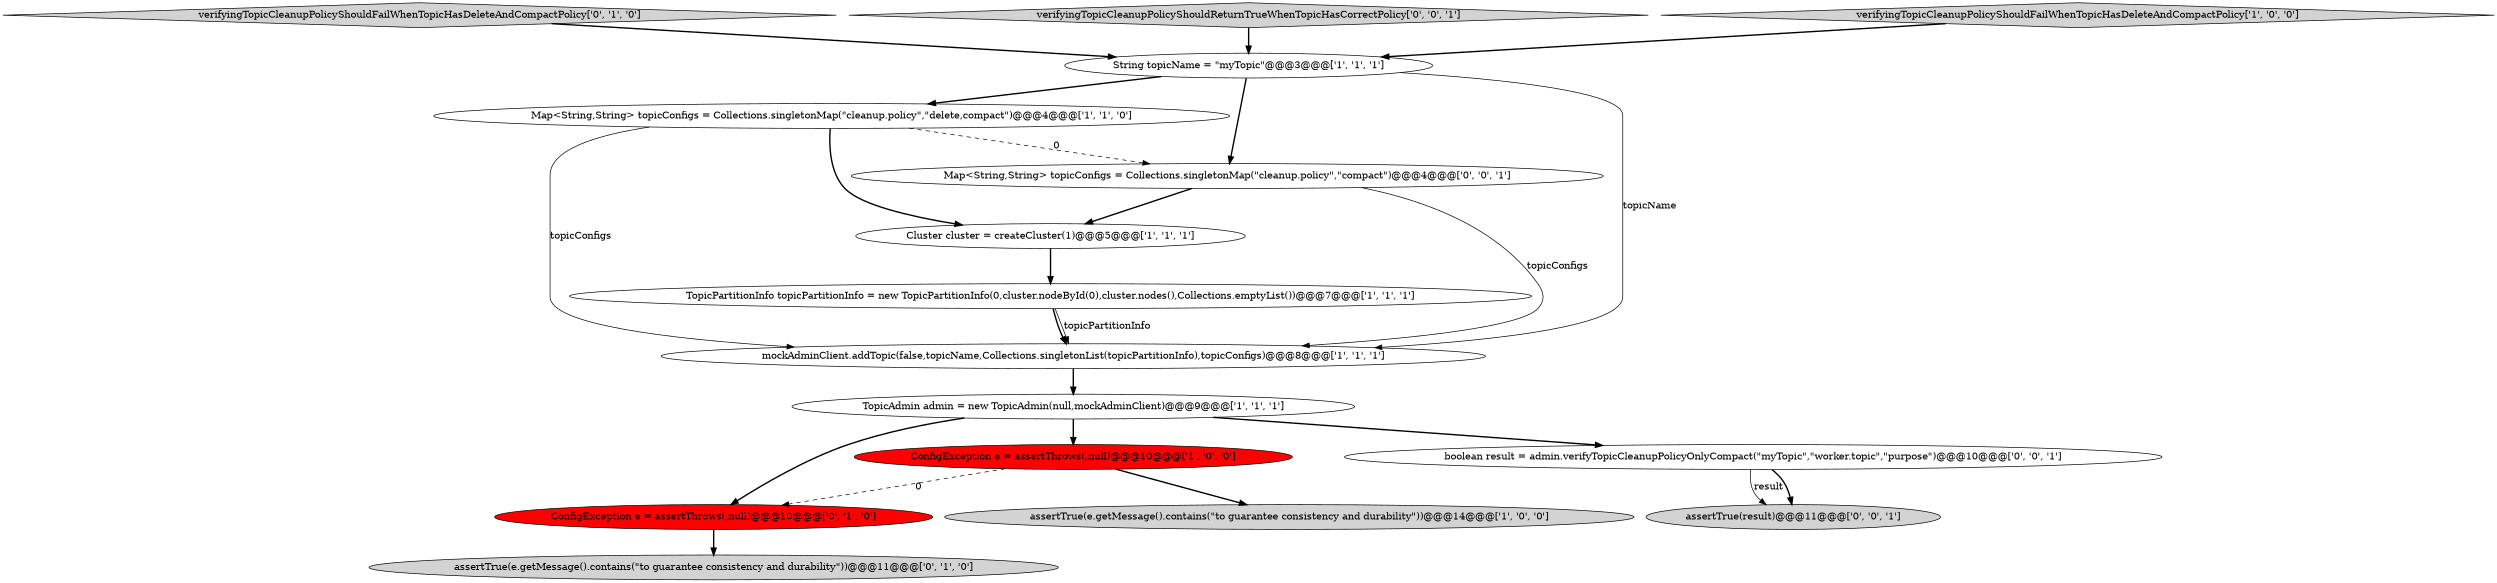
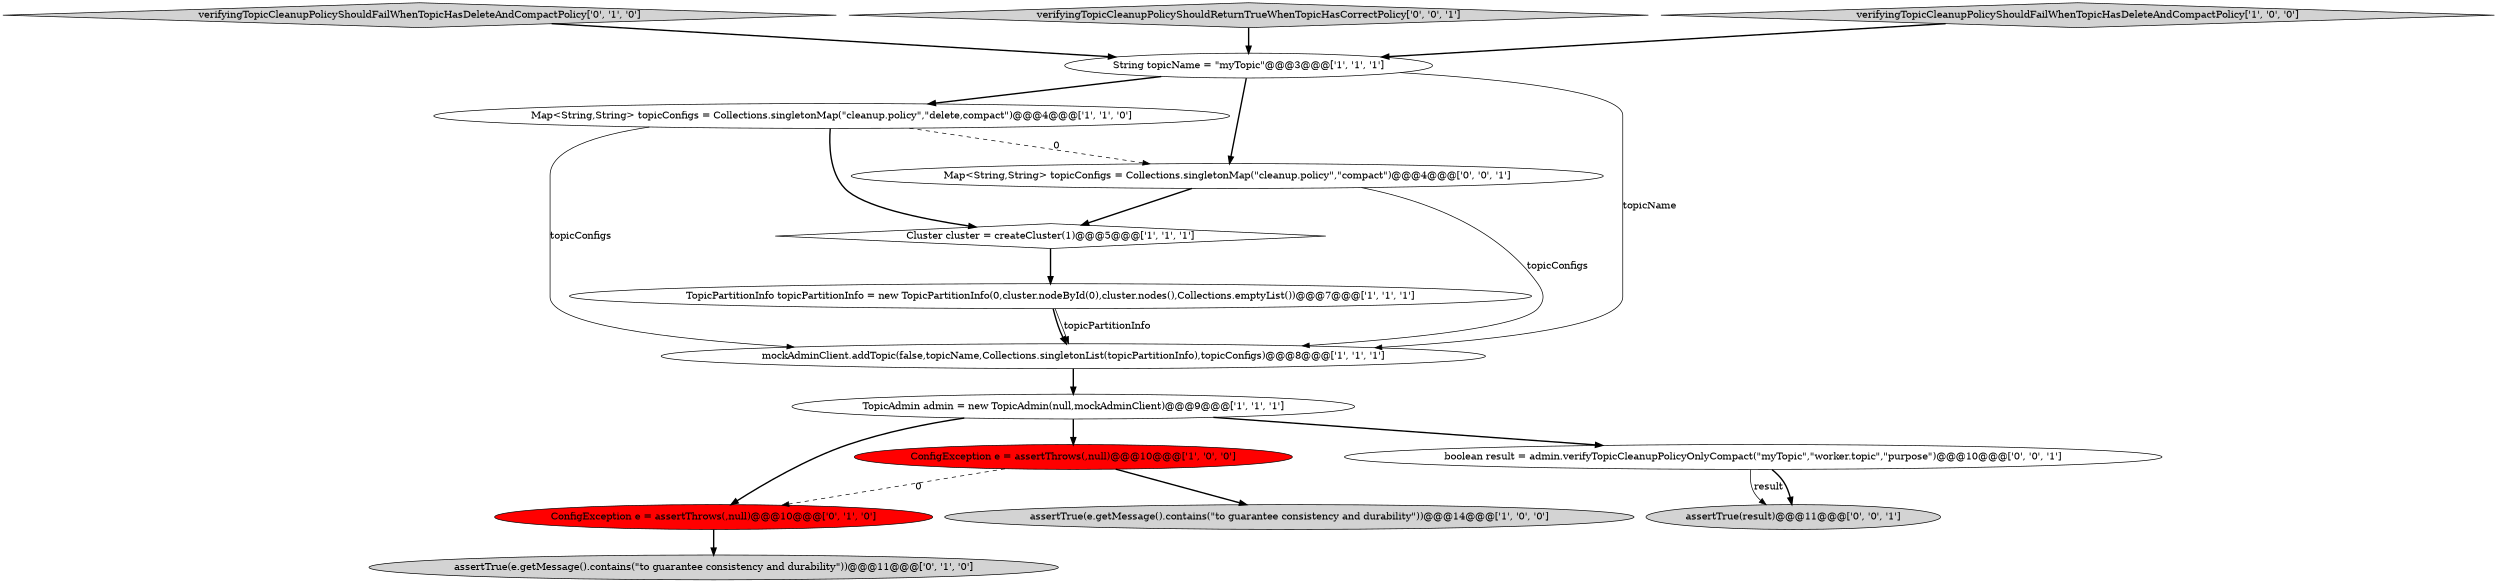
  digraph {
    node [fillcolor=white shape=ellipse style=filled]
    edge [style=bold]
    n1 [fillcolor=red label="ConfigException e = assertThrows(,null)@@@10@@@['1', '0', '0']"]
    n2 [fillcolor=red label="ConfigException e = assertThrows(,null)@@@10@@@['0', '1', '0']"]
    n3 [fillcolor=lightgray label="assertTrue(e.getMessage().contains(\"to guarantee consistency and durability\"))@@@14@@@['1', '0', '0']"]
    n4 [label="Map<String,String> topicConfigs = Collections.singletonMap(\"cleanup.policy\",\"compact\")@@@4@@@['0', '0', '1']"]
-   n5 [label="Cluster cluster = createCluster(1)@@@5@@@['1', '1', '1']"]
+   n5 [label="Cluster cluster = createCluster(1)@@@5@@@['1', '1', '1']" shape=diamond]
    n6 [label="mockAdminClient.addTopic(false,topicName,Collections.singletonList(topicPartitionInfo),topicConfigs)@@@8@@@['1', '1', '1']"]
    n7 [label="TopicAdmin admin = new TopicAdmin(null,mockAdminClient)@@@9@@@['1', '1', '1']"]
    n8 [label="boolean result = admin.verifyTopicCleanupPolicyOnlyCompact(\"myTopic\",\"worker.topic\",\"purpose\")@@@10@@@['0', '0', '1']"]
    n9 [fillcolor=lightgray label="assertTrue(result)@@@11@@@['0', '0', '1']"]
    n10 [label="TopicPartitionInfo topicPartitionInfo = new TopicPartitionInfo(0,cluster.nodeById(0),cluster.nodes(),Collections.emptyList())@@@7@@@['1', '1', '1']"]
    n11 [fillcolor=lightgray label="assertTrue(e.getMessage().contains(\"to guarantee consistency and durability\"))@@@11@@@['0', '1', '0']"]
    n12 [label="Map<String,String> topicConfigs = Collections.singletonMap(\"cleanup.policy\",\"delete,compact\")@@@4@@@['1', '1', '0']"]
    n13 [fillcolor=lightgray label="verifyingTopicCleanupPolicyShouldFailWhenTopicHasDeleteAndCompactPolicy['0', '1', '0']" shape=diamond]
    n14 [label="String topicName = \"myTopic\"@@@3@@@['1', '1', '1']"]
    n15 [fillcolor=lightgray label="verifyingTopicCleanupPolicyShouldReturnTrueWhenTopicHasCorrectPolicy['0', '0', '1']" shape=diamond]
    n16 [fillcolor=lightgray label="verifyingTopicCleanupPolicyShouldFailWhenTopicHasDeleteAndCompactPolicy['1', '0', '0']" shape=diamond]
    n1 -> n2 [label=0 style=dashed]
    n1 -> n3
    n2 -> n11
    n4 -> n5
    n4 -> n6 [label=topicConfigs style=solid]
    n5 -> n10
    n6 -> n7
    n7 -> n1
    n7 -> n2
    n7 -> n8
    n8 -> n9 [label=result style=solid]
    n8 -> n9
    n10 -> n6
    n10 -> n6 [label=topicPartitionInfo style=solid]
    n12 -> n4 [label=0 style=dashed]
    n12 -> n5
    n12 -> n6 [label=topicConfigs style=solid]
    n13 -> n14
    n14 -> n4
    n14 -> n6 [label=topicName style=solid]
    n14 -> n12
    n15 -> n14
    n16 -> n14
  }
